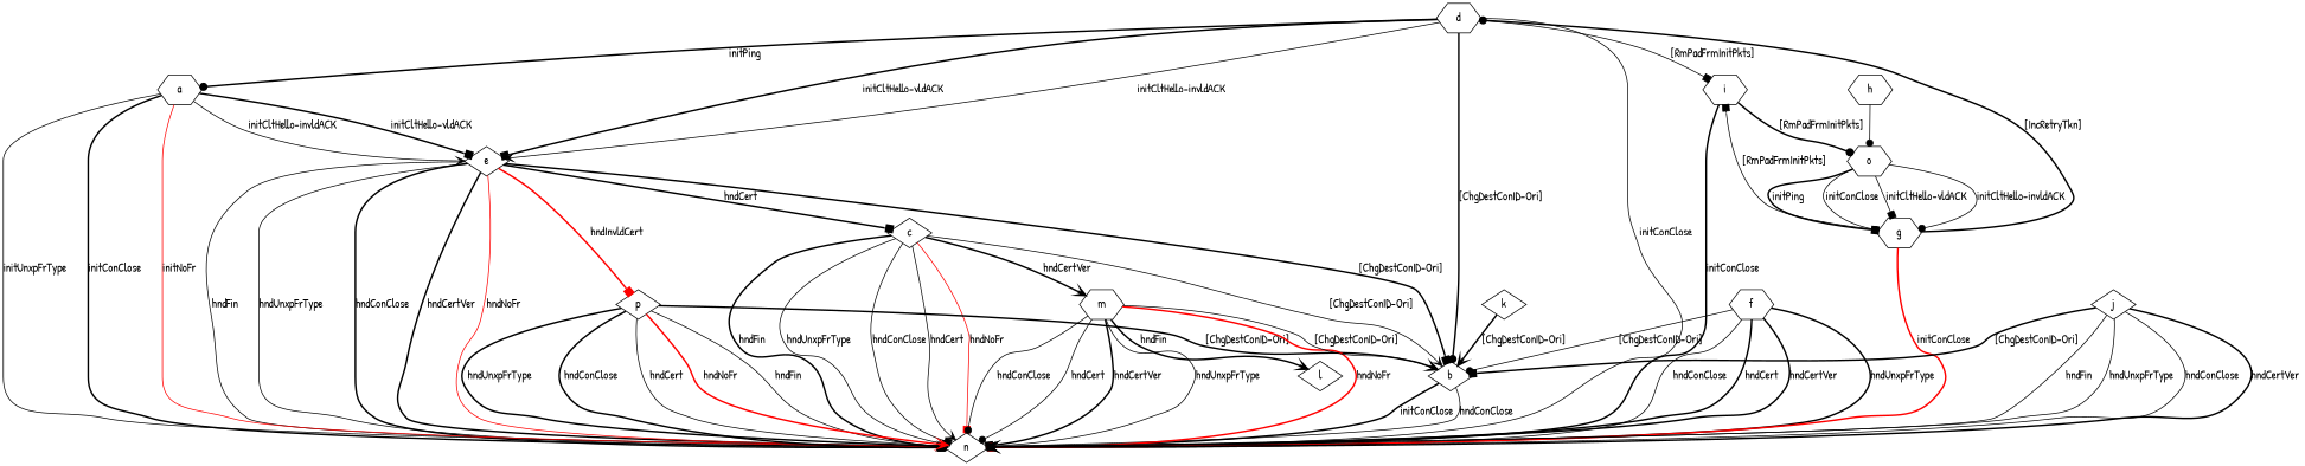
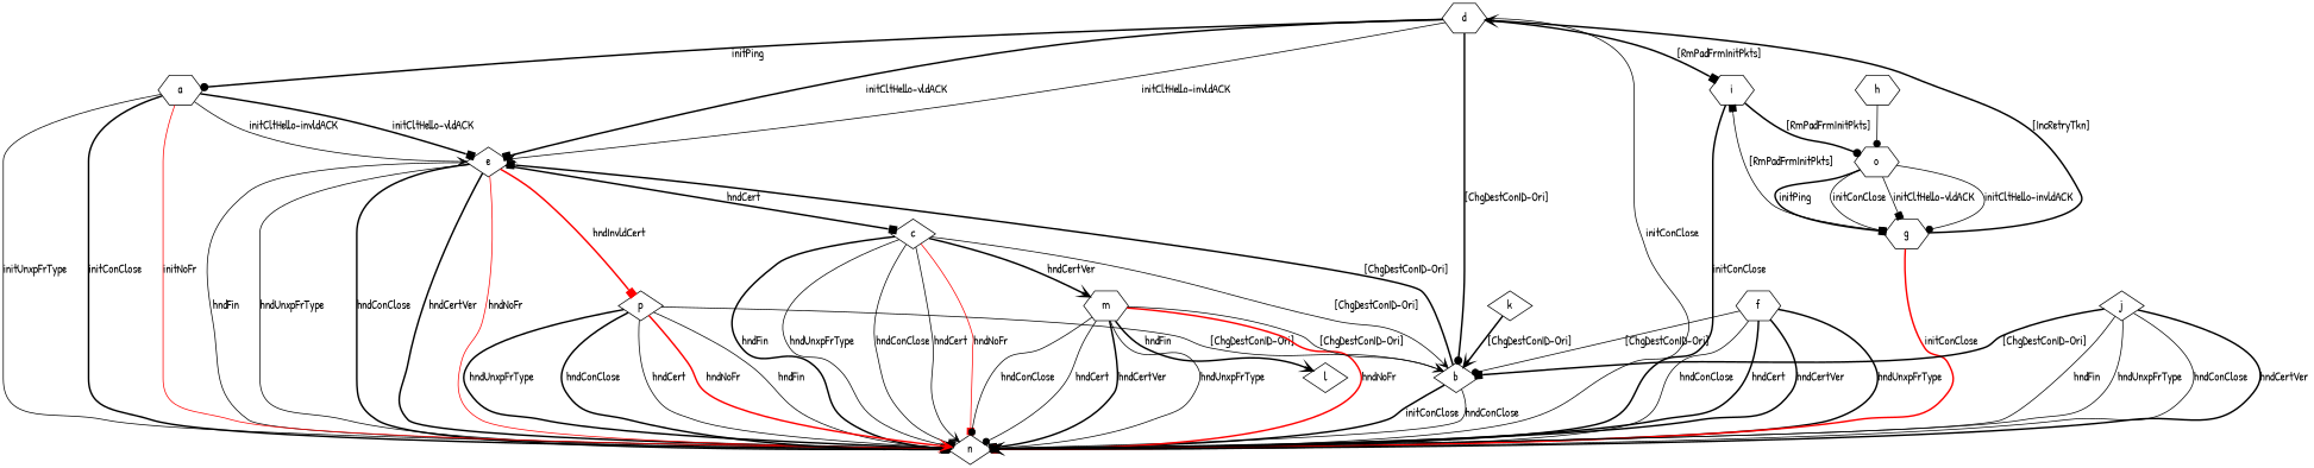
  digraph {
    fontname="Patrick Hand"
    node [fontname="Patrick Hand" shape=diamond]
    edge [arrowhead=box fontname="Patrick Hand" style=solid]
    e
    a [shape=hexagon]
    n
    b
    c
    p
    m [shape=hexagon]
    l
    d [shape=hexagon]
    i [shape=hexagon]
    o [shape=hexagon]
    f [shape=hexagon]
    g [shape=hexagon]
    h [shape=hexagon]
    j
    k
    e -> n [label="hndFin "]
    e -> n [label="hndUnxpFrType "]
    e -> n [label="hndConClose " style=bold]
    e -> n [arrowhead=dot label="hndCertVer " style=bold]
    e -> n [arrowhead=vee color=red label="hndNoFr "]
-   e -> b [label="[ChgDestConID-Ori] " style=bold]
+   b -> e [label="[ChgDestConID-Ori] " style=bold]
    e -> c [label="hndCert " style=bold]
    e -> p [color=red label="hndInvldCert " style=bold]
    a -> e [label="initCltHello-vldACK " style=bold]
    a -> e [arrowhead=vee label="initCltHello-invldACK "]
    a -> n [label="initConClose " style=bold]
    a -> n [arrowhead=vee label="initUnxpFrType "]
    a -> n [arrowhead=dot color=red label="initNoFr "]
    b -> n [label="initConClose " style=bold]
    b -> n [label="hndConClose "]
    c -> n [label="hndFin " style=bold]
    c -> n [label="hndUnxpFrType "]
    c -> n [label="hndConClose "]
    c -> n [arrowhead=vee label="hndCert "]
    c -> n [color=red label="hndNoFr "]
    c -> b [arrowhead=vee label="[ChgDestConID-Ori] "]
    c -> m [arrowhead=vee label="hndCertVer " style=bold]
    p -> n [label="hndFin "]
    p -> n [label="hndUnxpFrType " style=bold]
    p -> n [label="hndConClose " style=bold]
    p -> n [arrowhead=vee label="hndCert "]
    p -> n [arrowhead=vee color=red label="hndNoFr " style=bold]
-   p -> b [arrowhead=vee label="[ChgDestConID-Ori] " style=bold]
+   p -> b [arrowhead=vee label="[ChgDestConID-Ori] "]
    m -> n [arrowhead=vee label="hndUnxpFrType "]
    m -> n [arrowhead=dot label="hndConClose "]
    m -> n [arrowhead=dot label="hndCert "]
    m -> n [label="hndCertVer " style=bold]
    m -> n [color=red label="hndNoFr " style=bold]
    m -> b [arrowhead=vee label="[ChgDestConID-Ori] "]
    m -> l [arrowhead=vee label="hndFin " style=bold]
    d -> e [label="initCltHello-vldACK " style=bold]
    d -> e [arrowhead=vee label="initCltHello-invldACK "]
    d -> a [arrowhead=dot label="initPing " style=bold]
    d -> n [arrowhead=dot label="initConClose "]
    d -> b [arrowhead=dot label="[ChgDestConID-Ori] " style=bold]
-   d -> i [label="[RmPadFrmInitPkts] "]
+   d -> i [label="[RmPadFrmInitPkts] " style=bold]
    i -> n [label="initConClose " style=bold]
    i -> o [arrowhead=dot label="[RmPadFrmInitPkts] " style=bold]
    o -> g [label="initPing " style=bold]
    o -> g [arrowhead=dot label="initConClose "]
    o -> g [label="initCltHello-vldACK "]
    o -> g [arrowhead=dot label="initCltHello-invldACK "]
    f -> n [arrowhead=vee label="hndUnxpFrType " style=bold]
    f -> n [arrowhead=vee label="hndConClose "]
    f -> n [label="hndCert " style=bold]
    f -> n [label="hndCertVer " style=bold]
    f -> b [arrowhead=dot label="[ChgDestConID-Ori] "]
    g -> n [arrowhead=dot color=red label="initConClose " style=bold]
-   g -> d [arrowhead=dot label="[IncRetryTkn] " style=bold]
+   g -> d [arrowhead=vee label="[IncRetryTkn] " style=bold]
    g -> i [label="[RmPadFrmInitPkts] "]
    h -> o [arrowhead=dot]
    j -> n [arrowhead=vee label="hndFin "]
    j -> n [label="hndUnxpFrType "]
    j -> n [label="hndConClose "]
    j -> n [arrowhead=vee label="hndCertVer " style=bold]
    j -> b [label="[ChgDestConID-Ori] " style=bold]
    k -> b [arrowhead=vee label="[ChgDestConID-Ori] " style=bold]
  }
